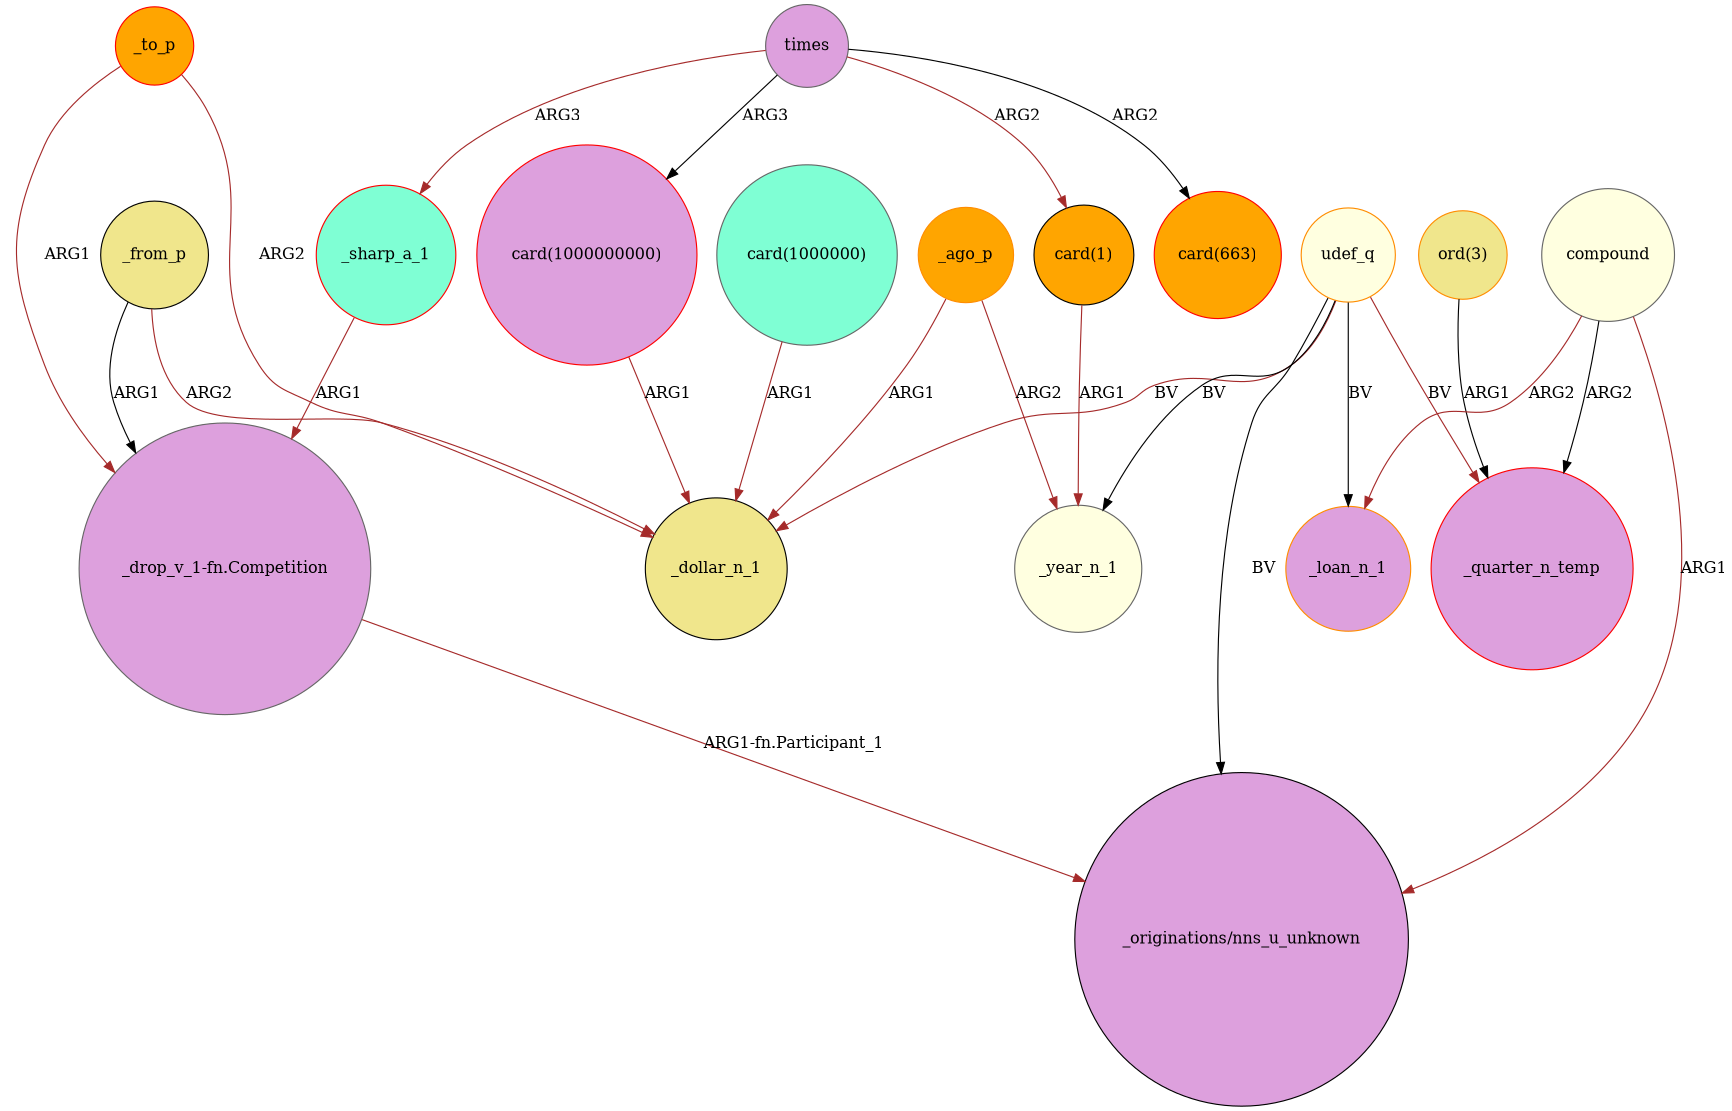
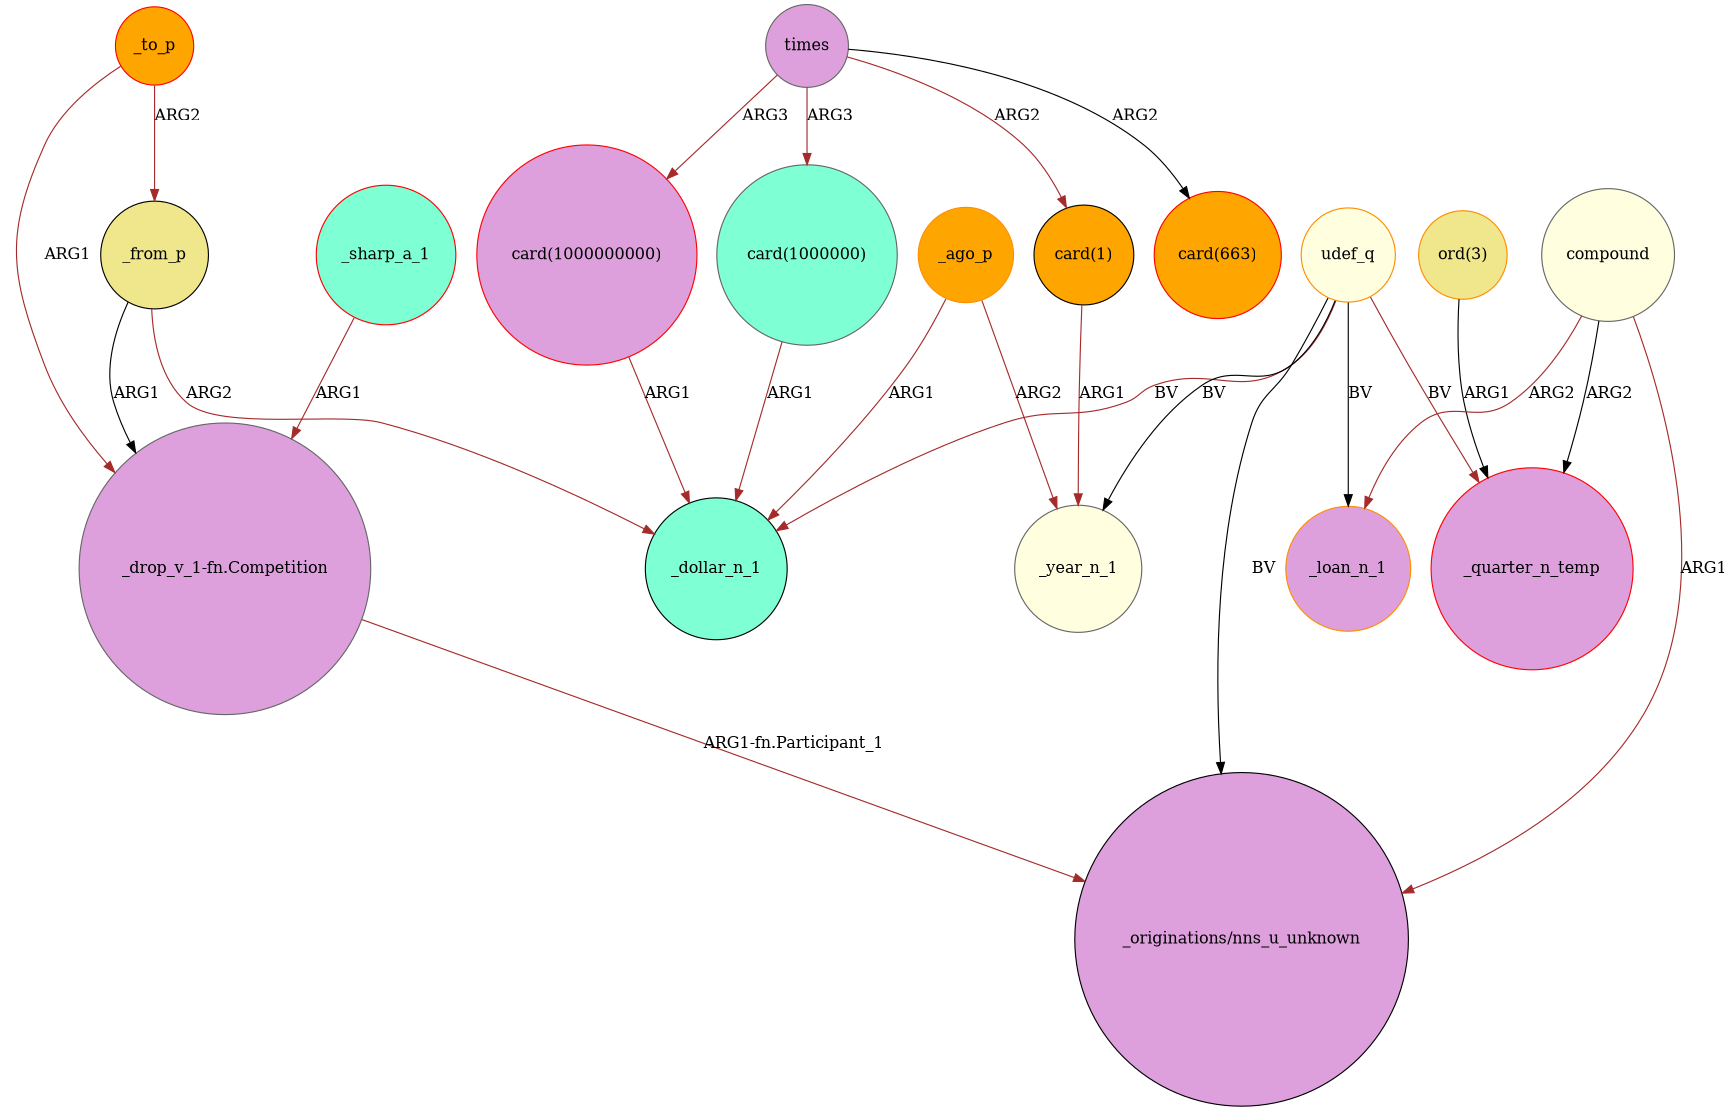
  digraph {
    node [color=red fillcolor=plum shape=circle style=filled]
    edge [color=brown]
-   _dollar_n_1 [color=black fillcolor=khaki]
+   _dollar_n_1 [color=black fillcolor=aquamarine]
    "card(1000000000)"
    _to_p [fillcolor=orange]
    "_drop_v_1-fn.Competition" [color=gray40]
    "_originations/nns_u_unknown" [color=black]
    "ord(3)" [color=darkorange fillcolor=khaki]
    _quarter_n_temp
    _ago_p [color=darkorange fillcolor=orange]
    _year_n_1 [color=gray40 fillcolor=lightyellow]
    _sharp_a_1 [fillcolor=aquamarine]
    "card(1)" [color=black fillcolor=orange]
    udef_q [color=darkorange fillcolor=lightyellow]
    _loan_n_1 [color=darkorange]
    times [color=gray40]
    "card(1000000)" [color=gray40 fillcolor=aquamarine]
    "card(663)" [fillcolor=orange]
    compound [color=gray40 fillcolor=lightyellow]
    _from_p [color=black fillcolor=khaki]
    "card(1000000000)" -> _dollar_n_1 [label=ARG1]
-   _to_p -> _dollar_n_1 [label=ARG2]
+   _to_p -> _from_p [label=ARG2]
    _to_p -> "_drop_v_1-fn.Competition" [label=ARG1]
    "_drop_v_1-fn.Competition" -> "_originations/nns_u_unknown" [label="ARG1-fn.Participant_1"]
    "ord(3)" -> _quarter_n_temp [color=black label=ARG1]
    _ago_p -> _dollar_n_1 [label=ARG1]
    _ago_p -> _year_n_1 [label=ARG2]
    _sharp_a_1 -> "_drop_v_1-fn.Competition" [label=ARG1]
    "card(1)" -> _year_n_1 [label=ARG1]
    udef_q -> _dollar_n_1 [label=BV]
    udef_q -> "_originations/nns_u_unknown" [color=black label=BV]
    udef_q -> _quarter_n_temp [label=BV]
    udef_q -> _year_n_1 [color=black label=BV]
    udef_q -> _loan_n_1 [color=black label=BV]
-   times -> "card(1000000000)" [color=black label=ARG3]
+   times -> "card(1000000000)" [label=ARG3]
    times -> "card(1)" [label=ARG2]
-   times -> _sharp_a_1 [label=ARG3]
+   times -> "card(1000000)" [label=ARG3]
    times -> "card(663)" [color=black label=ARG2]
    "card(1000000)" -> _dollar_n_1 [label=ARG1]
    compound -> "_originations/nns_u_unknown" [label=ARG1]
    compound -> _quarter_n_temp [color=black label=ARG2]
    compound -> _loan_n_1 [label=ARG2]
    _from_p -> _dollar_n_1 [label=ARG2]
    _from_p -> "_drop_v_1-fn.Competition" [color=black label=ARG1]
  }
